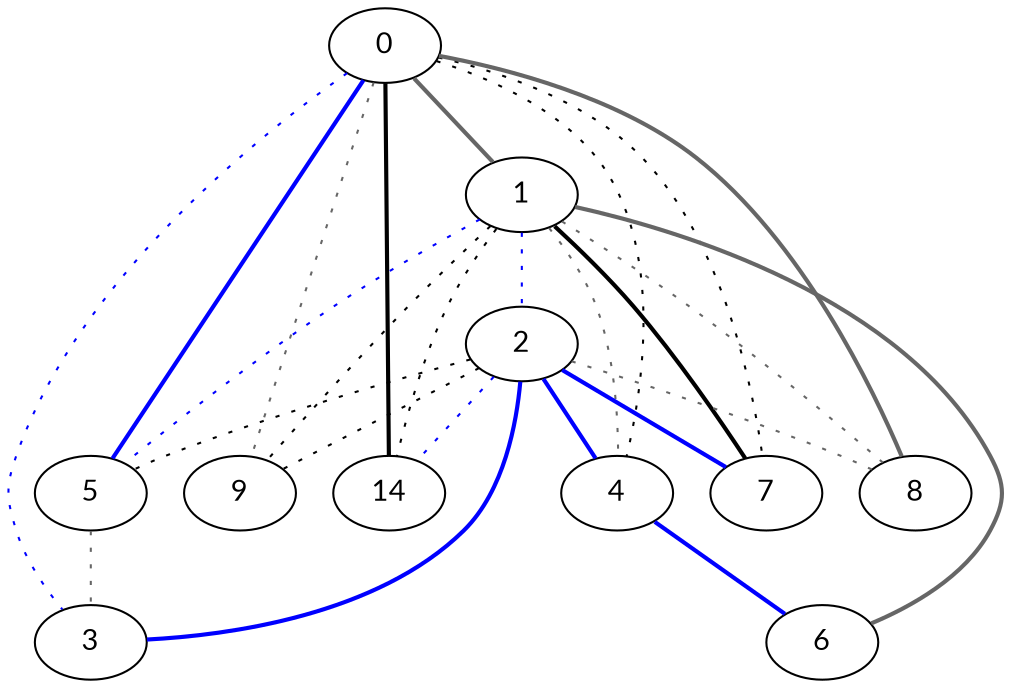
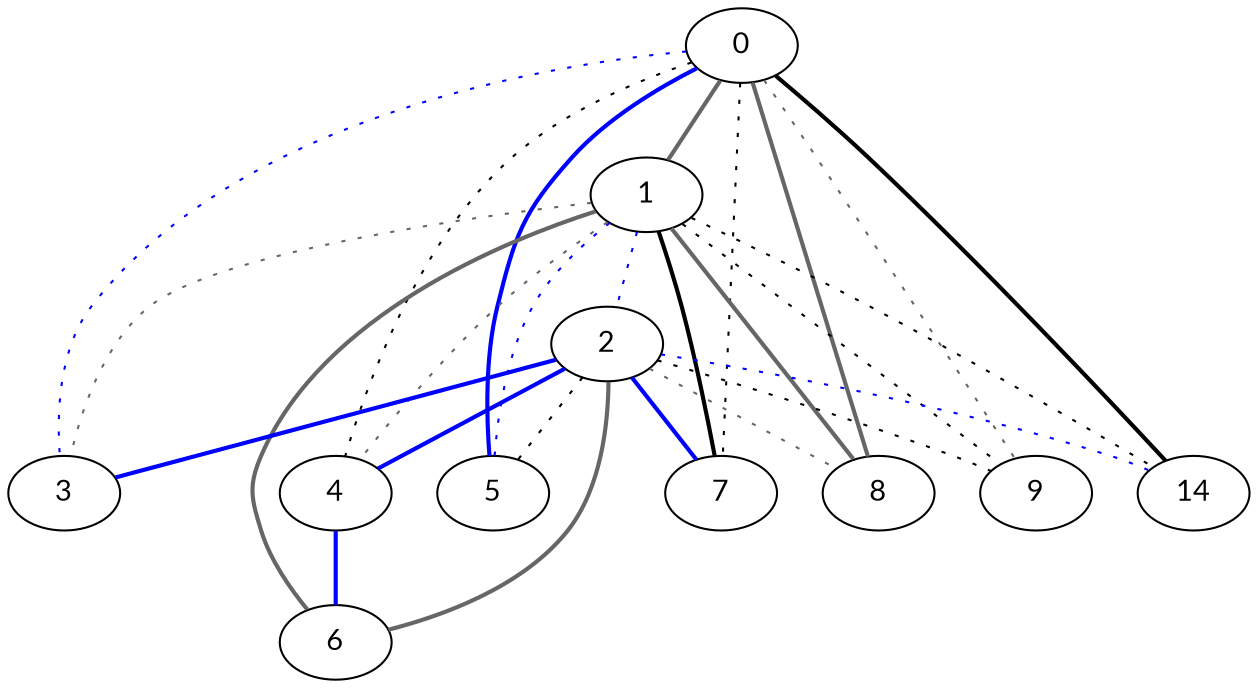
  graph {
    fontname=Lato
    node [fontname=Lato]
    edge [color=gray40 fontname=Lato style=dotted]
    n1 [label=0]
    n2 [label=1]
    n3 [label=3]
    n4 [label=4]
    n5 [label=5]
    n6 [label=7]
    n7 [label=8]
    n8 [label=9]
    n9 [label=14]
    n10 [label=6]
    n11 [label=2]
    n1 -- n2 [style=bold]
    n1 -- n3 [color=blue]
    n1 -- n4 [color=black]
    n1 -- n5 [color=blue style=bold]
    n1 -- n6 [color=black]
    n1 -- n7 [style=bold]
    n1 -- n8
    n1 -- n9 [color=black style=bold]
-   n5 -- n3
+   n2 -- n3
    n2 -- n4
    n2 -- n5 [color=blue]
    n2 -- n6 [color=black style=bold]
-   n2 -- n7
+   n2 -- n7 [style=bold]
    n2 -- n8 [color=black]
    n2 -- n9 [color=black]
    n2 -- n10 [style=bold]
    n2 -- n11 [color=blue]
    n4 -- n10 [color=blue style=bold]
    n11 -- n3 [color=blue style=bold]
    n11 -- n4 [color=blue style=bold]
    n11 -- n5 [color=black]
    n11 -- n6 [color=blue style=bold]
    n11 -- n7
    n11 -- n8 [color=black]
    n11 -- n9 [color=blue]
+   n11 -- n10 [style=bold]
  }
